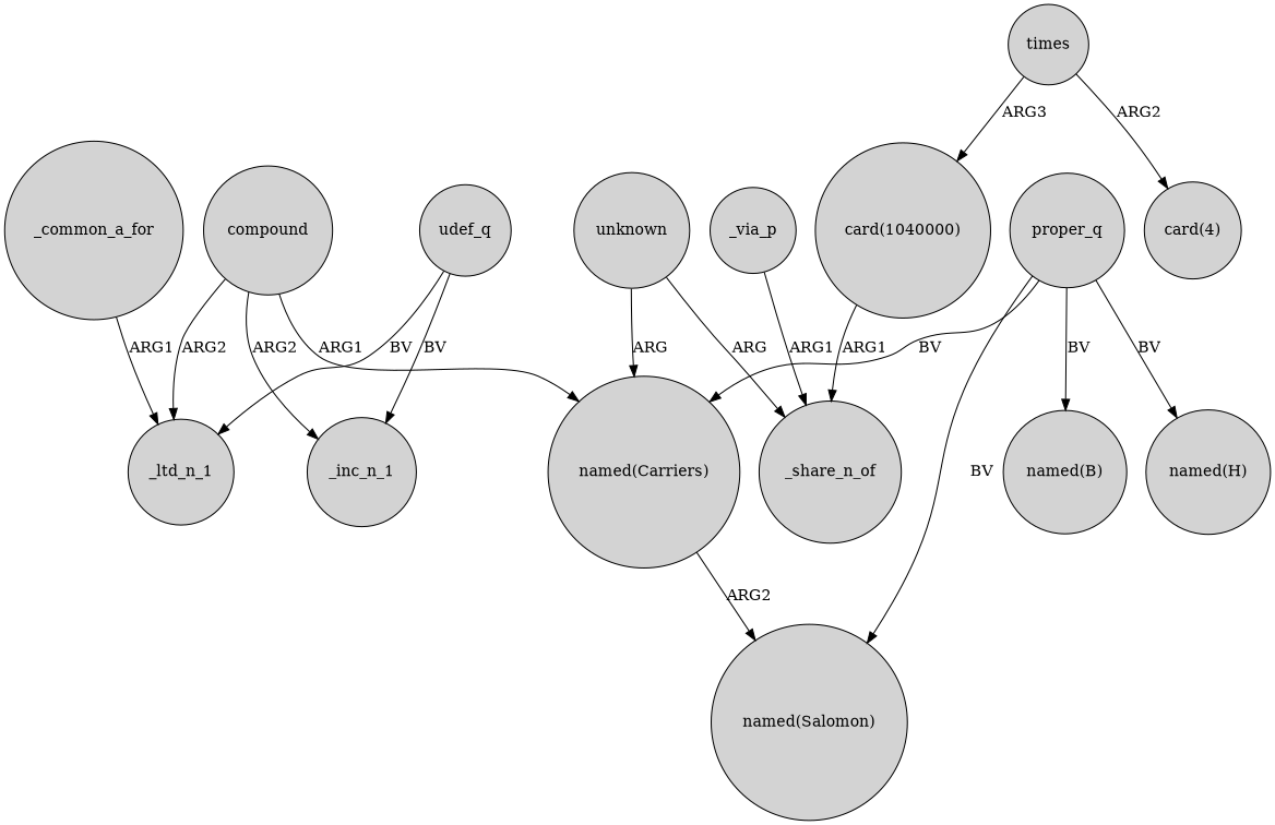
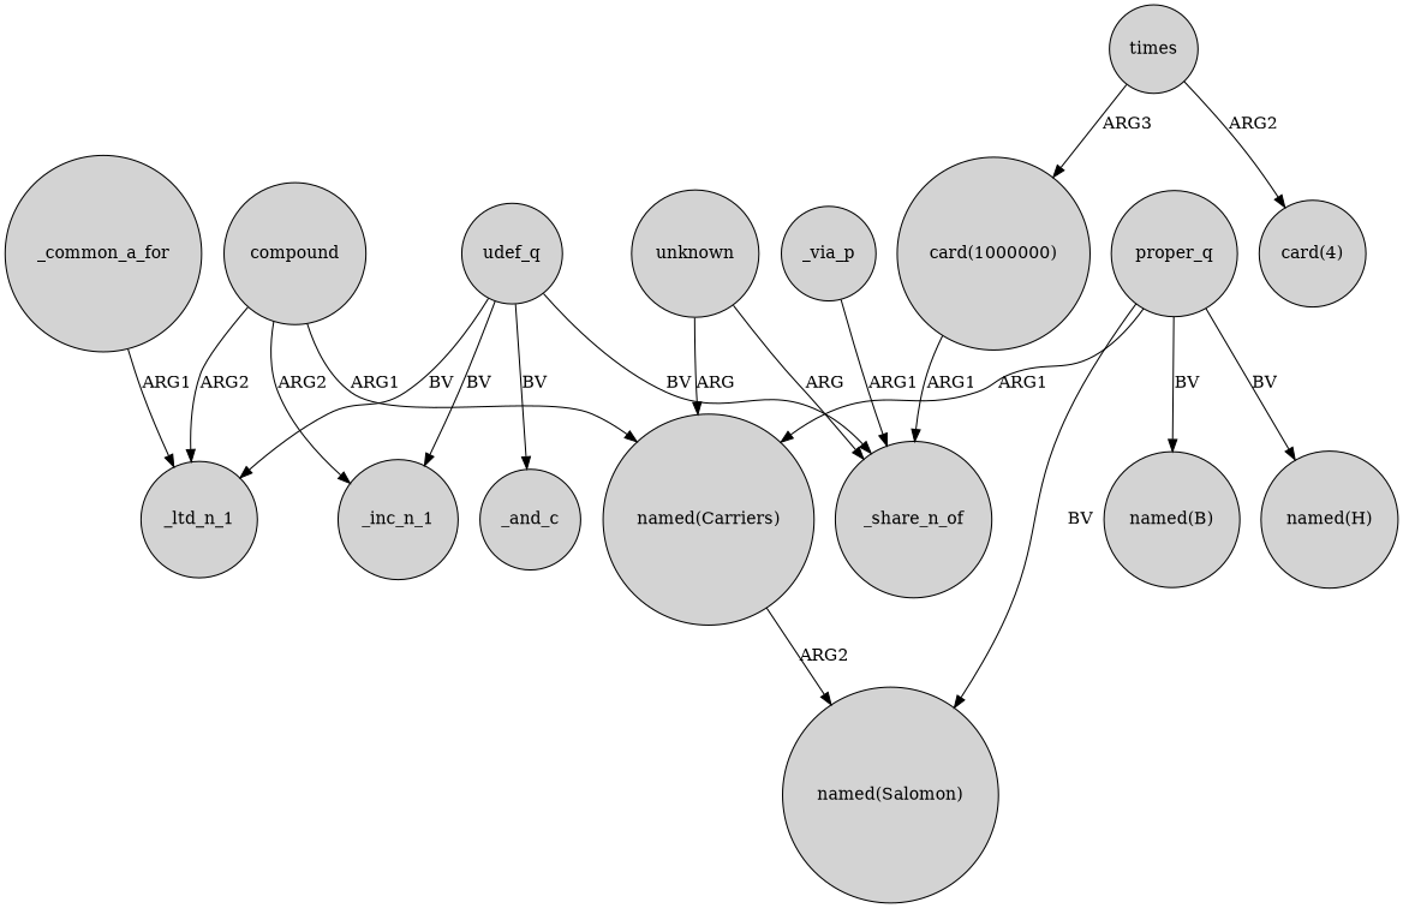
  digraph {
    node [shape=circle style=filled]
    compound
    _inc_n_1
    "named(Carriers)"
    _ltd_n_1
    "named(Salomon)"
    udef_q
+   _and_c
    _share_n_of
    proper_q
    "named(B)"
    "named(H)"
    unknown
    _via_p
    times
    "card(4)"
-   "card(1000000)" [label="card(1040000)"]
+   "card(1000000)"
    _common_a_for
    compound -> _inc_n_1 [label=ARG2]
    compound -> "named(Carriers)" [label=ARG1]
    compound -> _ltd_n_1 [label=ARG2]
    "named(Carriers)" -> "named(Salomon)" [label=ARG2]
    udef_q -> _inc_n_1 [label=BV]
    udef_q -> _ltd_n_1 [label=BV]
-   proper_q -> "named(Carriers)" [label=BV]
+   udef_q -> _and_c [label=BV]
+   udef_q -> _share_n_of [label=BV]
+   proper_q -> "named(Carriers)" [label=ARG1]
    proper_q -> "named(Salomon)" [label=BV]
    proper_q -> "named(B)" [label=BV]
    proper_q -> "named(H)" [label=BV]
    unknown -> "named(Carriers)" [label=ARG]
    unknown -> _share_n_of [label=ARG]
    _via_p -> _share_n_of [label=ARG1]
    times -> "card(4)" [label=ARG2]
    times -> "card(1000000)" [label=ARG3]
    "card(1000000)" -> _share_n_of [label=ARG1]
    _common_a_for -> _ltd_n_1 [label=ARG1]
  }
